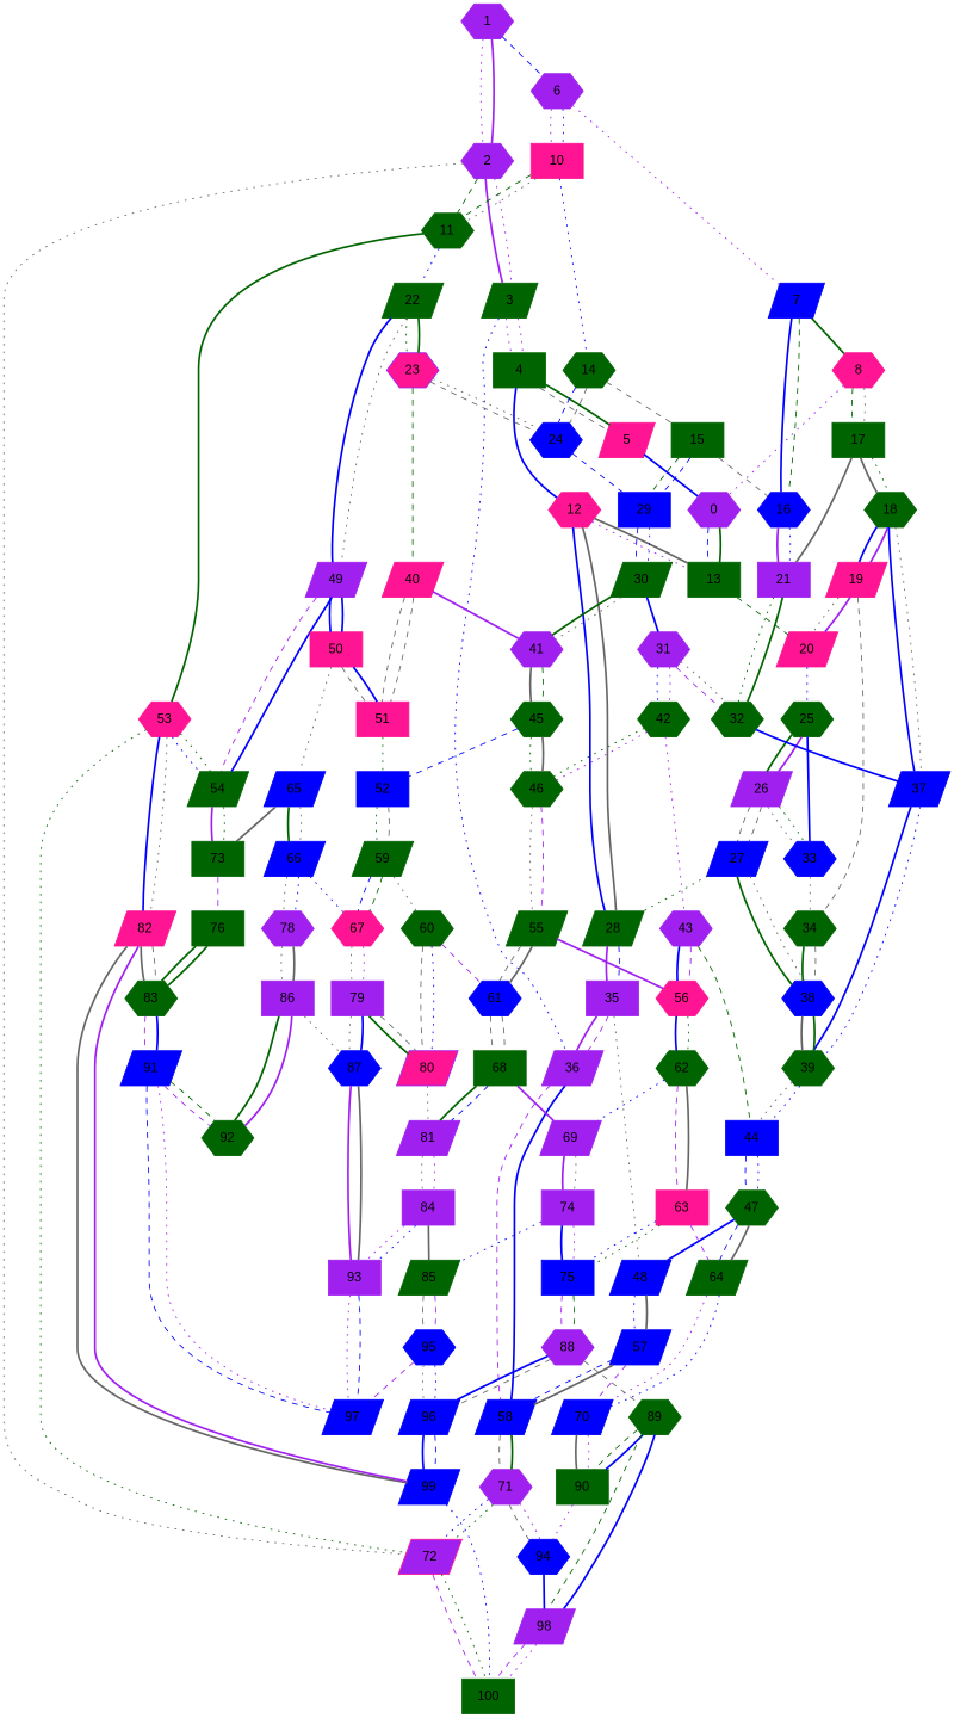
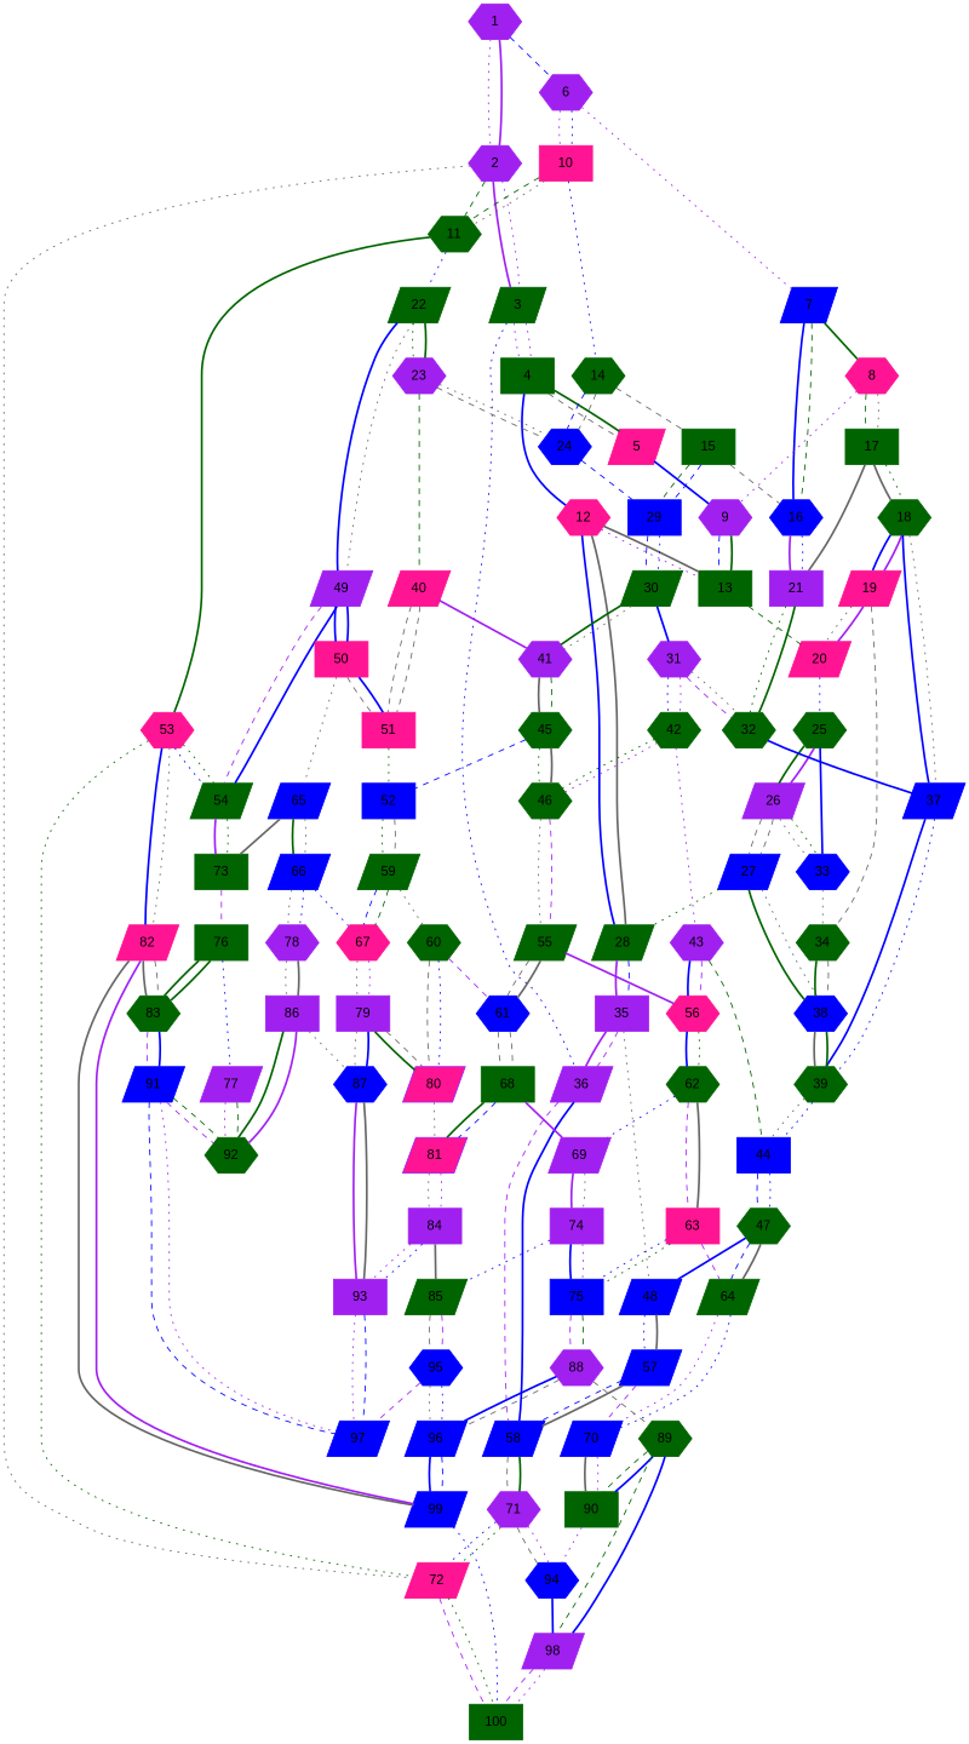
  graph {
    fontname="Liberation Sans"
    node [color=darkgreen fontname="Liberation Sans" shape=hexagon style=filled]
    edge [color=gray40 fontname="Liberation Sans" style=dotted]
    1 [color=purple]
    2 [color=purple]
    6 [color=purple]
    3 [shape=parallelogram]
    11
-   72 [color=deeppink shape=parallelogram fillcolor=purple]
+   72 [color=deeppink shape=parallelogram]
    7 [color=blue shape=parallelogram]
    10 [color=deeppink shape=box]
    4 [shape=box]
    36 [color=purple shape=parallelogram]
    22 [shape=parallelogram]
    53 [color=deeppink]
    100 [shape=box]
    5 [color=deeppink shape=parallelogram]
    12 [color=deeppink]
    58 [color=blue shape=parallelogram]
-   9 [color=purple label=0]
+   9 [color=purple]
    13 [shape=box]
    28 [shape=parallelogram]
    8 [color=deeppink]
    16 [color=blue]
    14
    17 [shape=box]
    21 [color=purple shape=box]
    18
    20 [color=deeppink shape=parallelogram]
    15 [shape=box]
    24 [color=blue]
-   23 [color=purple fillcolor=deeppink]
+   23 [color=purple]
    49 [color=purple shape=parallelogram]
    54 [shape=parallelogram]
    82 [color=deeppink shape=parallelogram]
    35 [color=purple shape=box]
    25
    29 [color=blue shape=box]
    30 [shape=parallelogram]
    32
    19 [color=deeppink shape=parallelogram]
    37 [color=blue shape=parallelogram]
    34
    39
    38 [color=blue]
    26 [color=purple shape=parallelogram]
    33 [color=blue]
    40 [color=deeppink shape=parallelogram]
    50 [color=deeppink shape=box]
    41 [color=purple]
    51 [color=deeppink shape=box]
    27 [color=blue shape=parallelogram]
    48 [color=blue shape=parallelogram]
    31 [color=purple]
    42
    45
    43 [color=purple]
    46
    57 [color=blue shape=parallelogram]
    71 [color=purple]
    44 [color=blue shape=box]
    47
    52 [color=blue shape=box]
    56 [color=deeppink]
    55 [shape=parallelogram]
    62
    64 [shape=parallelogram]
    59 [shape=parallelogram]
    61 [color=blue]
    70 [color=blue shape=parallelogram]
    65 [color=blue shape=parallelogram]
    73 [shape=box]
    66 [color=blue shape=parallelogram]
    60
    67 [color=deeppink]
    83
    99 [color=blue shape=parallelogram]
    76 [shape=box]
    68 [shape=box]
    63 [color=deeppink shape=box]
    69 [color=purple shape=parallelogram]
    90 [shape=box]
    94 [color=blue]
    80 [color=purple fillcolor=deeppink shape=parallelogram]
    79 [color=purple shape=box]
-   81 [color=purple shape=parallelogram]
+   81 [color=purple shape=parallelogram fillcolor=deeppink]
    75 [color=blue shape=box]
    74 [color=purple shape=box]
    88 [color=purple]
    78 [color=purple]
    86 [color=purple shape=box]
    87 [color=blue]
    84 [color=purple shape=box]
    85 [shape=parallelogram]
    98 [color=purple shape=parallelogram]
+   77 [color=purple shape=parallelogram]
    95 [color=blue]
    89
    96 [color=blue shape=parallelogram]
    92
    91 [color=blue shape=parallelogram]
    93 [color=purple shape=box]
    97 [color=blue shape=parallelogram]
    1 -- 2 [color=purple]
    1 -- 2 [color=purple style=bold]
    1 -- 6 [color=blue style=dashed]
    2 -- 3 [color=purple style=bold]
    2 -- 3 [color=purple]
    2 -- 11 [color=darkgreen style=dashed]
    2 -- 72
    6 -- 7 [color=purple]
    6 -- 10 [color=purple]
    6 -- 10 [color=blue]
    3 -- 4 [color=purple]
    3 -- 4 [color=purple]
    3 -- 36 [color=blue]
    11 -- 22 [color=blue]
    11 -- 53 [color=darkgreen style=bold]
    72 -- 100 [color=purple style=dashed]
    72 -- 100 [color=darkgreen]
    7 -- 8 [color=darkgreen style=bold]
    7 -- 16 [color=blue style=bold]
    7 -- 16 [color=darkgreen style=dashed]
    10 -- 11 [color=darkgreen style=dashed]
    10 -- 11
    10 -- 14 [color=blue]
    4 -- 5 [style=dashed]
    4 -- 5 [color=darkgreen style=bold]
    4 -- 12 [color=blue style=bold]
    36 -- 58 [color=purple style=dashed]
    36 -- 58 [color=blue style=bold]
    22 -- 23 [color=darkgreen]
    22 -- 23 [color=darkgreen style=bold]
    22 -- 49 [color=blue style=bold]
    22 -- 49
    53 -- 72 [color=darkgreen]
    53 -- 54 [color=blue]
    53 -- 54 [color=darkgreen]
    53 -- 82 [color=blue style=bold]
    53 -- 82
    5 -- 9 [color=blue style=bold]
    12 -- 13 [color=purple]
    12 -- 13 [style=bold]
    12 -- 28 [color=blue style=bold]
    12 -- 28 [style=bold]
    58 -- 71 [style=dashed]
    58 -- 71 [color=darkgreen style=bold]
    9 -- 13 [color=blue style=dashed]
    9 -- 13 [color=darkgreen style=bold]
    13 -- 20 [color=darkgreen style=dashed]
    28 -- 35 [color=purple style=bold]
    28 -- 35 [color=blue style=dashed]
    8 -- 9 [color=purple]
    8 -- 17 [color=darkgreen style=dashed]
    8 -- 17
    16 -- 21 [color=purple style=bold]
    16 -- 21 [color=blue]
    14 -- 15 [style=dashed]
    14 -- 24 [color=blue style=dashed]
    14 -- 24 [style=dashed]
    17 -- 21 [style=bold]
    17 -- 18 [style=bold]
    17 -- 18 [color=darkgreen]
    21 -- 32 [color=darkgreen]
    21 -- 32 [color=darkgreen style=bold]
    18 -- 19 [color=blue style=bold]
    18 -- 19 [color=purple style=bold]
    18 -- 37 [color=blue style=bold]
    18 -- 37
    20 -- 25 [color=blue]
    15 -- 16 [style=dashed]
    15 -- 29 [color=darkgreen style=dashed]
    15 -- 29 [color=blue style=dashed]
    24 -- 29 [color=blue style=dashed]
    23 -- 24 [style=dashed]
    23 -- 24
    23 -- 40 [color=darkgreen style=dashed]
    49 -- 54 [color=purple style=dashed]
    49 -- 54 [color=blue style=bold]
    49 -- 50 [color=blue style=bold]
    49 -- 50 [color=blue style=bold]
    54 -- 73 [color=purple style=bold]
    54 -- 73 [color=darkgreen]
    82 -- 83 [style=bold]
    82 -- 83 [style=dashed]
    82 -- 99 [style=bold]
    82 -- 99 [color=purple style=bold]
    35 -- 36 [color=purple style=bold]
    35 -- 36 [color=purple style=dashed]
    35 -- 48
    25 -- 26 [color=darkgreen style=bold]
    25 -- 26 [color=purple style=bold]
    25 -- 33 [color=blue style=bold]
    29 -- 30 [color=blue style=dashed]
    29 -- 30 [color=blue]
    30 -- 41 [color=darkgreen style=bold]
    30 -- 41
    30 -- 31 [color=blue style=bold]
    32 -- 37 [color=blue style=bold]
    19 -- 20
    19 -- 20 [color=purple style=bold]
    19 -- 34 [style=dashed]
    37 -- 39 [color=blue style=bold]
    37 -- 39 [color=blue]
    34 -- 38 [color=darkgreen style=bold]
    34 -- 38 [style=dashed]
    39 -- 44
    39 -- 44 [color=blue]
    38 -- 39 [style=bold]
    38 -- 39 [color=darkgreen style=bold]
    26 -- 33
    26 -- 33 [color=darkgreen]
    26 -- 27 [style=dashed]
    26 -- 27 [style=dashed]
    33 -- 34
    40 -- 41 [color=purple style=bold]
    40 -- 51 [style=dashed]
    40 -- 51 [style=dashed]
    50 -- 51 [style=dashed]
    50 -- 51 [color=blue style=bold]
    50 -- 65
    41 -- 45 [style=bold]
    41 -- 45 [color=darkgreen style=dashed]
    51 -- 52 [color=darkgreen]
    27 -- 28 [color=darkgreen]
    27 -- 38 [color=darkgreen style=bold]
    27 -- 38
    48 -- 57 [color=blue]
    48 -- 57 [style=bold]
    31 -- 32 [color=purple style=dashed]
    31 -- 32
    31 -- 42 [color=blue]
    31 -- 42 [color=purple]
    42 -- 43 [color=purple]
    42 -- 46 [color=darkgreen]
    42 -- 46 [color=purple]
    45 -- 46 [color=darkgreen]
    45 -- 46 [style=bold]
    45 -- 52 [color=blue style=dashed]
    43 -- 44 [color=darkgreen style=dashed]
    43 -- 56 [color=blue style=bold]
    43 -- 56 [color=purple style=dashed]
    46 -- 55
    46 -- 55 [color=purple style=dashed]
    57 -- 58 [color=blue style=dashed]
    57 -- 58 [style=bold]
    57 -- 70 [color=purple style=dashed]
    71 -- 72 [color=blue]
    71 -- 72 [color=darkgreen]
    71 -- 94 [style=dashed]
    71 -- 94 [color=purple]
    44 -- 47 [color=blue style=dashed]
    44 -- 47 [color=blue]
    47 -- 48 [color=blue style=bold]
    47 -- 64 [color=blue style=dashed]
    47 -- 64 [style=bold]
    52 -- 59 [color=darkgreen]
    52 -- 59 [style=dashed]
    56 -- 62 [color=blue style=bold]
    56 -- 62 [color=darkgreen]
    55 -- 56 [color=purple style=bold]
    55 -- 61 [style=dashed]
    55 -- 61 [style=bold]
    62 -- 63 [color=purple style=dashed]
    62 -- 63 [style=bold]
    62 -- 69 [color=blue]
    64 -- 70 [color=purple]
    64 -- 70 [color=blue]
    59 -- 60
    59 -- 67 [color=blue style=dashed]
    59 -- 67 [color=darkgreen style=dashed]
    61 -- 68 [style=dashed]
    61 -- 68 [style=dashed]
    70 -- 90 [style=bold]
    70 -- 90 [color=purple]
    65 -- 73 [style=bold]
    65 -- 66 [color=darkgreen style=bold]
    65 -- 66
    73 -- 76 [color=purple style=dashed]
    66 -- 67 [color=blue]
    66 -- 78
    66 -- 78 [color=blue]
    60 -- 61 [color=purple style=dashed]
    60 -- 80 [style=dashed]
    60 -- 80 [color=blue]
    67 -- 79
    67 -- 79 [color=purple]
    83 -- 91 [color=purple style=dashed]
    83 -- 91 [color=blue style=bold]
    99 -- 100 [color=blue]
    76 -- 83 [color=darkgreen style=bold]
    76 -- 83 [color=darkgreen style=bold]
+   76 -- 77 [color=blue]
    68 -- 69 [color=purple style=bold]
    68 -- 81 [color=darkgreen style=bold]
    68 -- 81 [color=blue style=dashed]
    63 -- 64 [color=purple style=dashed]
    63 -- 75 [color=blue]
    63 -- 75 [color=darkgreen]
    69 -- 74 [color=purple style=bold]
    69 -- 74
    90 -- 94 [color=purple]
    94 -- 98 [color=blue style=bold]
    80 -- 81
    79 -- 80 [color=darkgreen style=bold]
    79 -- 80 [style=dashed]
    79 -- 87
    79 -- 87 [color=blue style=bold]
    81 -- 84
    81 -- 84 [color=purple]
    75 -- 88 [color=purple style=dashed]
    75 -- 88 [color=darkgreen style=dashed]
    74 -- 75 [color=blue style=bold]
    74 -- 75 [color=purple]
    74 -- 85 [color=blue]
    88 -- 89 [style=dashed]
    88 -- 96 [color=blue style=bold]
    88 -- 96 [style=dashed]
    78 -- 86
    78 -- 86 [style=bold]
    86 -- 87
    86 -- 92 [color=darkgreen style=bold]
    86 -- 92 [color=purple style=bold]
    87 -- 93 [color=purple style=bold]
    87 -- 93 [style=bold]
    84 -- 85 [style=bold]
    84 -- 93 [color=purple]
    84 -- 93 [color=blue]
    85 -- 95 [style=dashed]
    85 -- 95 [color=purple style=dashed]
    98 -- 100 [color=purple style=dashed]
    98 -- 100 [color=purple]
+   77 -- 92 [color=purple]
+   77 -- 92 [color=darkgreen style=dashed]
    95 -- 96
    95 -- 96 [color=blue]
    95 -- 97 [color=purple style=dashed]
    89 -- 90 [color=darkgreen style=dashed]
    89 -- 90 [color=blue style=bold]
    89 -- 98 [color=darkgreen style=dashed]
    89 -- 98 [color=blue style=bold]
    96 -- 99 [color=blue style=bold]
    96 -- 99 [color=blue style=dashed]
    91 -- 92 [color=purple style=dashed]
    91 -- 92 [color=darkgreen style=dashed]
    91 -- 97 [color=blue style=dashed]
    91 -- 97 [color=purple]
    93 -- 97 [color=purple]
    93 -- 97 [color=blue style=dashed]
  }
